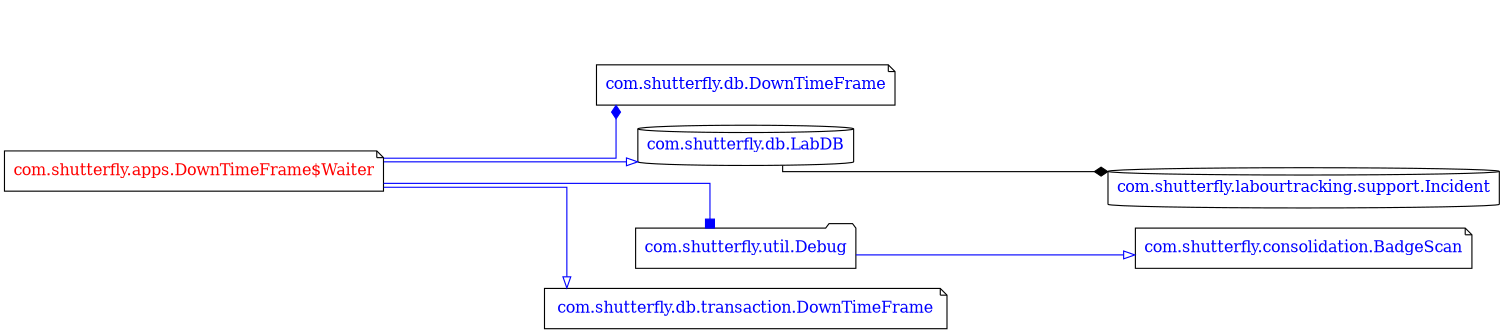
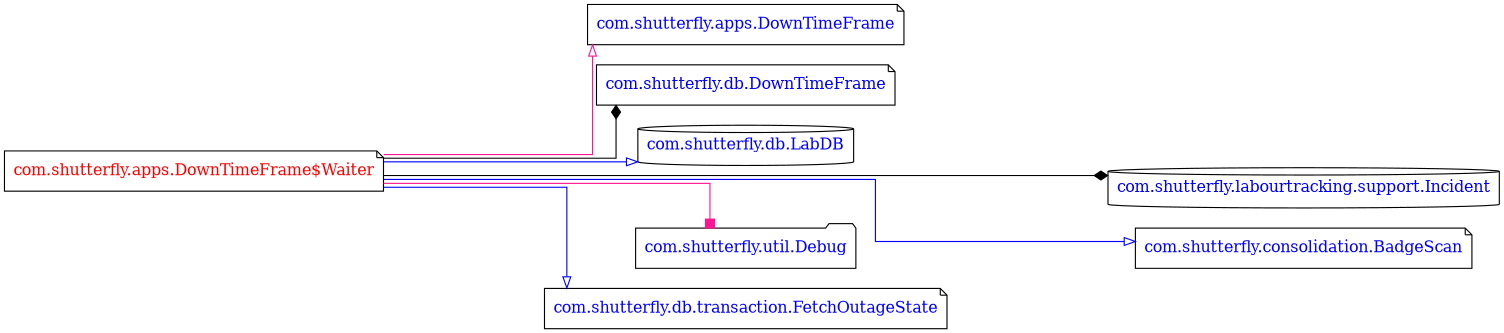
  digraph {
    concentrate=true
    rankdir=LR
    ranksep=2.0
    splines=ortho
    node [fontcolor=blue shape=note]
    edge [arrowhead=onormal color=blue]
    "com.shutterfly.apps.DownTimeFrame$Waiter" [fontcolor=red]
+   "com.shutterfly.apps.DownTimeFrame"
    n3 [label="com.shutterfly.db.DownTimeFrame"]
    "com.shutterfly.db.LabDB" [shape=cylinder]
    "com.shutterfly.consolidation.BadgeScan"
    "com.shutterfly.util.Debug" [shape=folder]
    "com.shutterfly.labourtracking.support.Incident" [shape=cylinder]
-   "com.shutterfly.db.transaction.FetchOutageState" [label="com.shutterfly.db.transaction.DownTimeFrame"]
-   "com.shutterfly.apps.DownTimeFrame$Waiter" -> n3 [arrowhead=diamond]
+   "com.shutterfly.db.transaction.FetchOutageState"
+   "com.shutterfly.apps.DownTimeFrame$Waiter" -> "com.shutterfly.apps.DownTimeFrame" [color=deeppink]
+   "com.shutterfly.apps.DownTimeFrame$Waiter" -> n3 [arrowhead=diamond color=black]
    "com.shutterfly.apps.DownTimeFrame$Waiter" -> "com.shutterfly.db.LabDB"
-   "com.shutterfly.util.Debug" -> "com.shutterfly.consolidation.BadgeScan"
-   "com.shutterfly.apps.DownTimeFrame$Waiter" -> "com.shutterfly.util.Debug" [arrowhead=box]
-   "com.shutterfly.db.LabDB" -> "com.shutterfly.labourtracking.support.Incident" [arrowhead=diamond color=black]
+   "com.shutterfly.apps.DownTimeFrame$Waiter" -> "com.shutterfly.consolidation.BadgeScan"
+   "com.shutterfly.apps.DownTimeFrame$Waiter" -> "com.shutterfly.util.Debug" [arrowhead=box color=deeppink]
+   "com.shutterfly.apps.DownTimeFrame$Waiter" -> "com.shutterfly.labourtracking.support.Incident" [arrowhead=diamond color=black]
    "com.shutterfly.apps.DownTimeFrame$Waiter" -> "com.shutterfly.db.transaction.FetchOutageState"
  }
